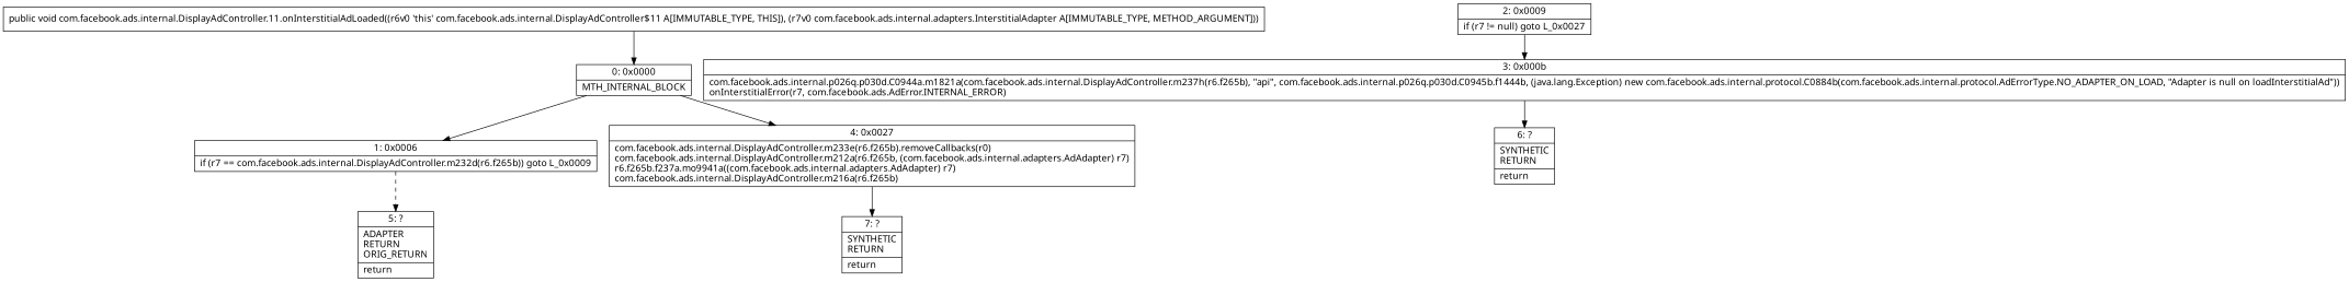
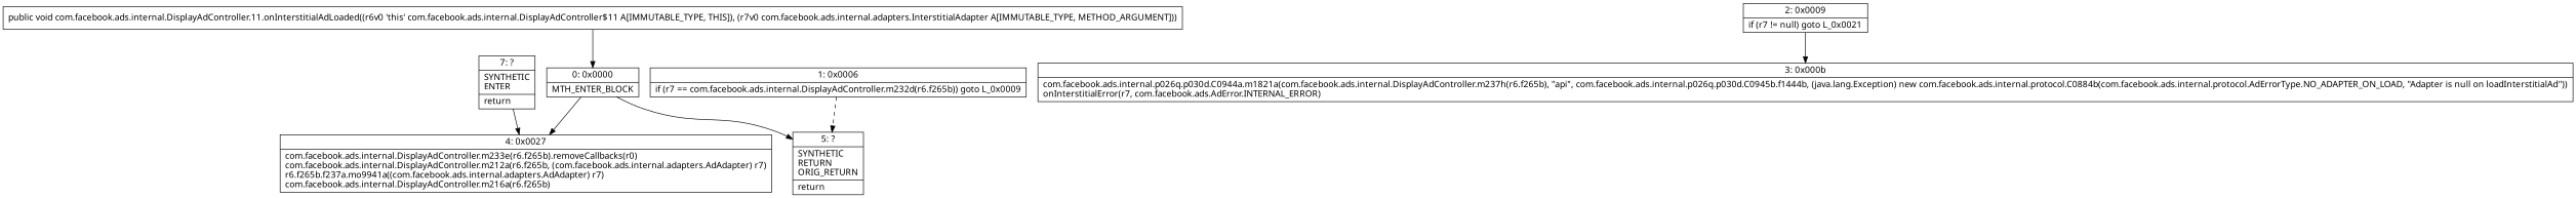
  digraph {
    fontname="Noto Sans"
    node [fontname="Noto Sans" shape=record]
    edge [fontname="Noto Sans"]
-   n1 [label="{0\:\ 0x0000|MTH_INTERNAL_BLOCK\l}"]
+   n1 [label="{0\:\ 0x0000|MTH_ENTER_BLOCK\l}"]
    n2 [label="{1\:\ 0x0006|if (r7 == com.facebook.ads.internal.DisplayAdController.m232d(r6.f265b)) goto L_0x0009\l}"]
    n3 [label="{4\:\ 0x0027|com.facebook.ads.internal.DisplayAdController.m233e(r6.f265b).removeCallbacks(r0)\lcom.facebook.ads.internal.DisplayAdController.m212a(r6.f265b, (com.facebook.ads.internal.adapters.AdAdapter) r7)\lr6.f265b.f237a.mo9941a((com.facebook.ads.internal.adapters.AdAdapter) r7)\lcom.facebook.ads.internal.DisplayAdController.m216a(r6.f265b)\l}"]
-   n4 [label="{5\:\ ?|ADAPTER\lRETURN\lORIG_RETURN\l|return\l}"]
-   n5 [label="{2\:\ 0x0009|if (r7 != null) goto L_0x0027\l}"]
+   n4 [label="{5\:\ ?|SYNTHETIC\lRETURN\lORIG_RETURN\l|return\l}"]
+   n5 [label="{2\:\ 0x0009|if (r7 != null) goto L_0x0021\l}"]
    n6 [label="{3\:\ 0x000b|com.facebook.ads.internal.p026q.p030d.C0944a.m1821a(com.facebook.ads.internal.DisplayAdController.m237h(r6.f265b), \"api\", com.facebook.ads.internal.p026q.p030d.C0945b.f1444b, (java.lang.Exception) new com.facebook.ads.internal.protocol.C0884b(com.facebook.ads.internal.protocol.AdErrorType.NO_ADAPTER_ON_LOAD, \"Adapter is null on loadInterstitialAd\"))\lonInterstitialError(r7, com.facebook.ads.AdError.INTERNAL_ERROR)\l}"]
-   n7 [label="{6\:\ ?|SYNTHETIC\lRETURN\l|return\l}"]
-   n8 [label="{7\:\ ?|SYNTHETIC\lRETURN\l|return\l}"]
+   n8 [label="{7\:\ ?|SYNTHETIC\lENTER\l|return\l}"]
    n9 [label="{public void com.facebook.ads.internal.DisplayAdController.11.onInterstitialAdLoaded((r6v0 'this' com.facebook.ads.internal.DisplayAdController$11 A[IMMUTABLE_TYPE, THIS]), (r7v0 com.facebook.ads.internal.adapters.InterstitialAdapter A[IMMUTABLE_TYPE, METHOD_ARGUMENT])) }"]
-   n1 -> n2
+   n1 -> n4
    n1 -> n3
    n2 -> n4 [style=dashed]
-   n3 -> n8
+   n8 -> n3
    n5 -> n6 [style=solid]
-   n6 -> n7
    n9 -> n1
  }
